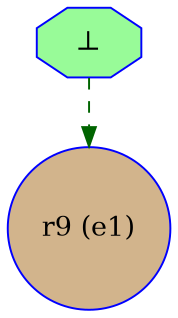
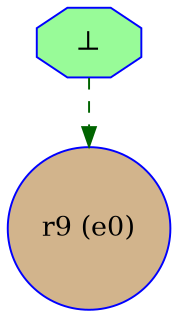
  digraph {
    node [style=filled color=blue]
    n1 [fillcolor=palegreen label="⊥" shape=octagon]
-   n2 [fillcolor=tan label="r9 (e1)" shape=circle]
+   n2 [fillcolor=tan label="r9 (e0)" shape=circle]
    n1 -> n2 [color=darkgreen style=dashed]
  }
